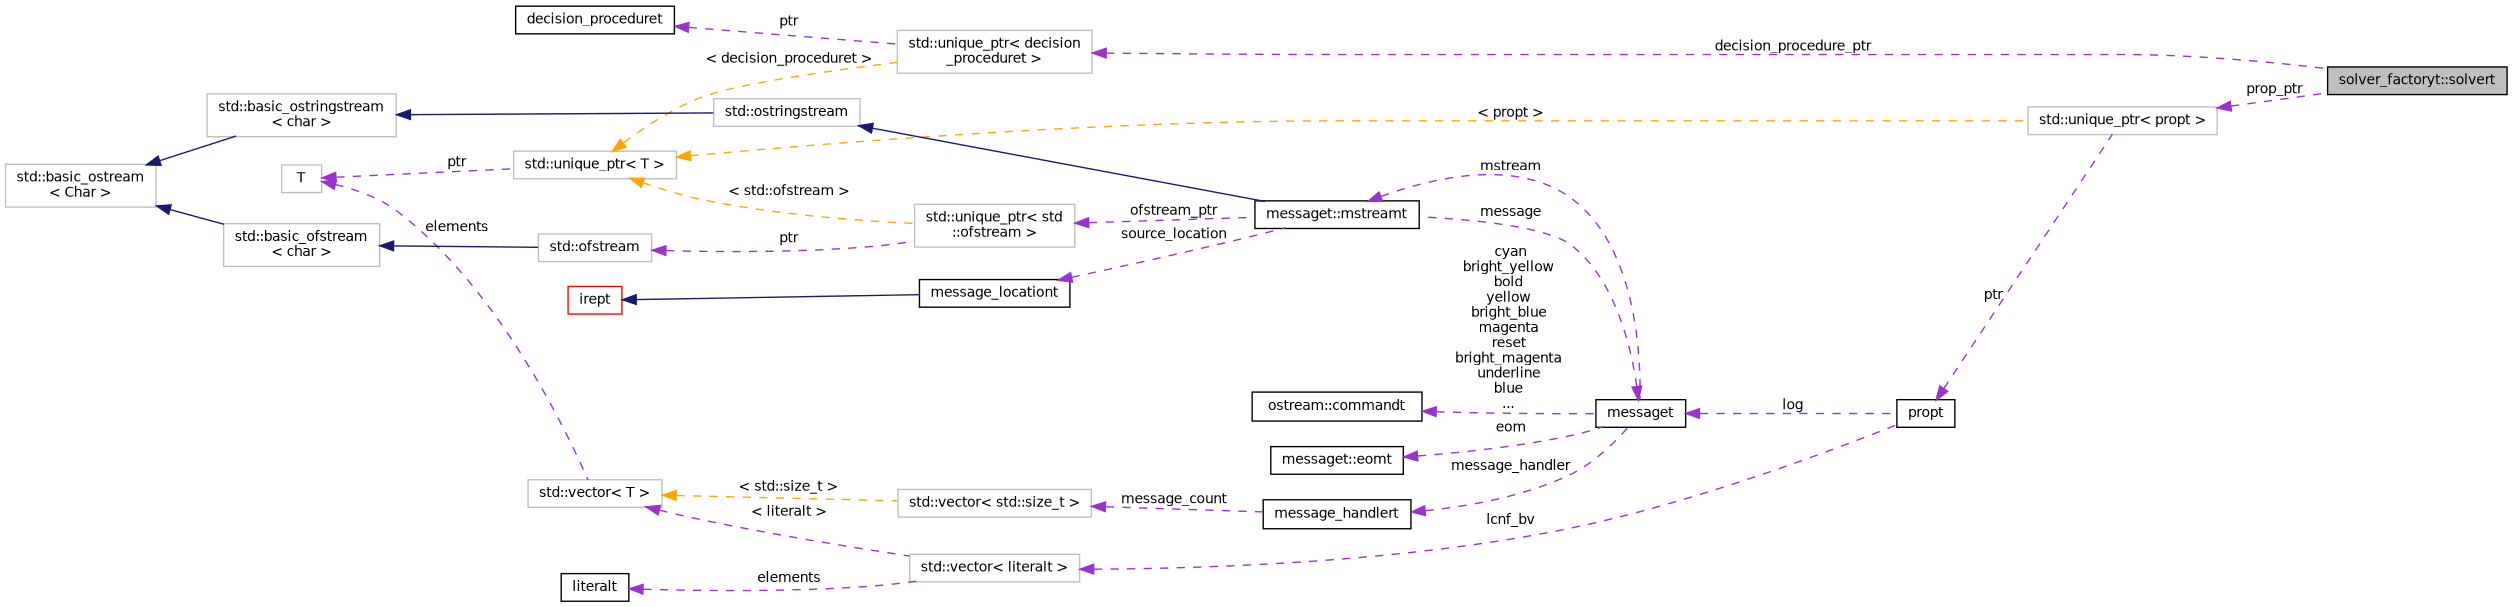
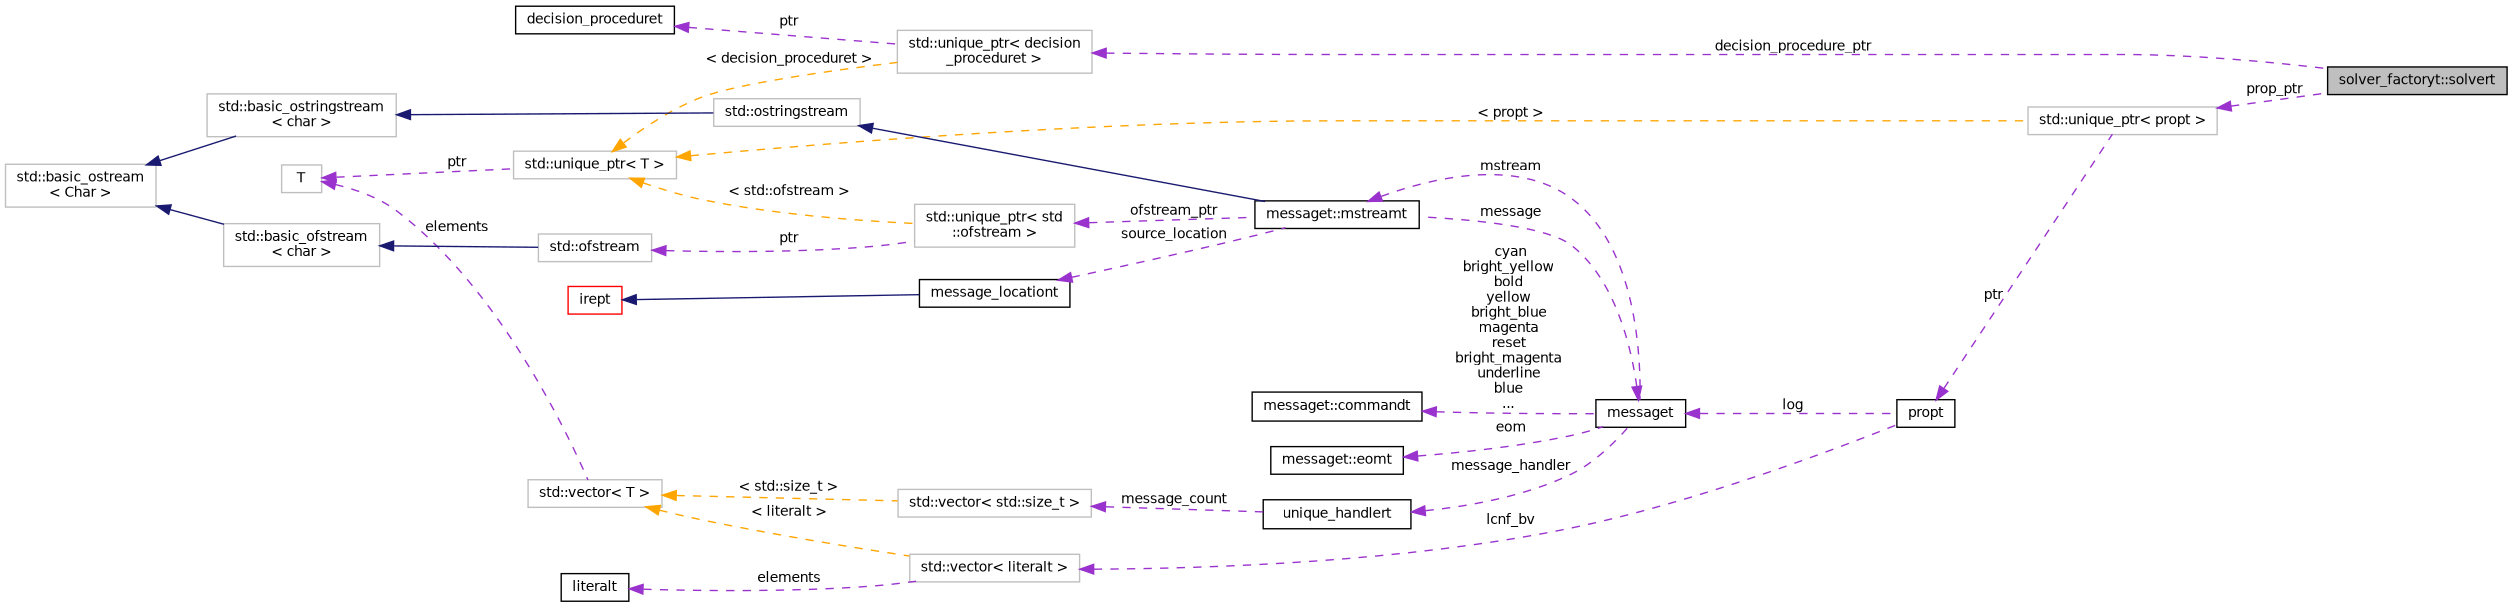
  digraph {
    rankdir=LR
    node [color=grey75 fontname=Helvetica fontsize=10 shape=record]
    edge [color=darkorchid3 dir=back fontname=Helvetica fontsize=10 labelfontname=Helvetica labelfontsize=10 style=dashed]
    n1 [color=black fillcolor=grey75 fontcolor=black height=0.2 label="solver_factoryt::solvert" style=filled width=0.4]
    n2 [height=0.2 label="std::unique_ptr\< decision\l_proceduret \>" width=0.4]
    n3 [color=black height=0.2 label=decision_proceduret width=0.4]
    n4 [height=0.2 label="std::unique_ptr\< T \>" width=0.4]
    n5 [height=0.2 label="std::unique_ptr\< propt \>" width=0.4]
    n6 [height=0.2 label="std::unique_ptr\< std\l::ofstream \>" width=0.4]
    n7 [color=black height=0.2 label="messaget::mstreamt" width=0.4]
    n8 [height=0.2 label=T width=0.4]
    n9 [height=0.2 label="std::vector\< T \>" width=0.4]
    n10 [height=0.2 label="std::vector\< std::size_t \>" width=0.4]
    n11 [height=0.2 label="std::vector\< literalt \>" width=0.4]
    n12 [color=black height=0.2 label=propt width=0.4]
    n13 [color=black height=0.2 label=messaget width=0.4]
-   n14 [color=black height=0.2 label=message_handlert width=0.4]
-   n15 [color=black height=0.2 label="ostream::commandt" width=0.4]
+   n14 [color=black height=0.2 label=unique_handlert width=0.4]
+   n15 [color=black height=0.2 label="messaget::commandt" width=0.4]
    n16 [height=0.2 label="std::ostringstream" width=0.4]
    n17 [height=0.2 label="std::basic_ostringstream\l\< char \>" width=0.4]
    n18 [height=0.2 label="std::basic_ostream\l\< Char \>" width=0.4]
    n19 [height=0.2 label="std::basic_ofstream\l\< char \>" width=0.4]
    n20 [height=0.2 label="std::ofstream" width=0.4]
    n21 [color=black height=0.2 label=message_locationt width=0.4]
    n22 [color=red height=0.2 label=irept width=0.4]
    n23 [color=black height=0.2 label="messaget::eomt" width=0.4]
    n24 [color=black height=0.2 label=literalt width=0.4]
    n2 -> n1 [label=" decision_procedure_ptr"]
    n3 -> n2 [label=" ptr"]
    n4 -> n2 [color=orange label=" \< decision_proceduret \>"]
    n4 -> n5 [color=orange label=" \< propt \>"]
    n4 -> n6 [color=orange label=" \< std::ofstream \>"]
    n5 -> n1 [label=" prop_ptr"]
    n6 -> n7 [label=" ofstream_ptr"]
    n7 -> n13 [label=" mstream"]
    n8 -> n4 [label=" ptr"]
    n8 -> n9 [label=" elements"]
    n9 -> n10 [color=orange label=" \< std::size_t \>"]
-   n9 -> n11 [label=" \< literalt \>"]
+   n9 -> n11 [color=orange label=" \< literalt \>"]
    n10 -> n14 [label=" message_count"]
    n11 -> n12 [label=" lcnf_bv"]
    n12 -> n5 [label=" ptr"]
    n13 -> n7 [label=" message"]
    n13 -> n12 [label=" log"]
    n14 -> n13 [label=" message_handler"]
    n15 -> n13 [label=" cyan\nbright_yellow\nbold\nyellow\nbright_blue\nmagenta\nreset\nbright_magenta\nunderline\nblue\n..."]
    n16 -> n7 [color=midnightblue style=solid]
    n17 -> n16 [color=midnightblue style=solid]
    n18 -> n17 [color=midnightblue style=solid]
    n18 -> n19 [color=midnightblue style=solid]
    n19 -> n20 [color=midnightblue style=solid]
    n20 -> n6 [label=" ptr"]
    n21 -> n7 [label=" source_location"]
    n22 -> n21 [color=midnightblue style=solid]
    n23 -> n13 [label=" eom"]
    n24 -> n11 [label=" elements"]
  }
